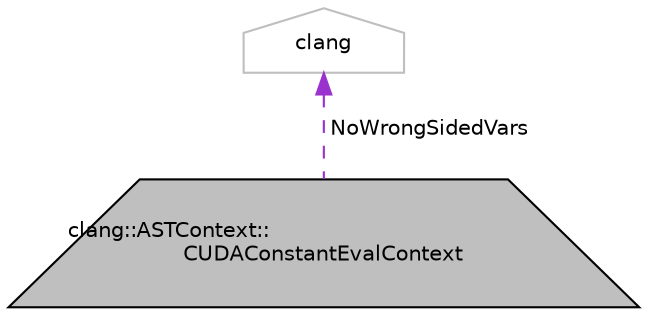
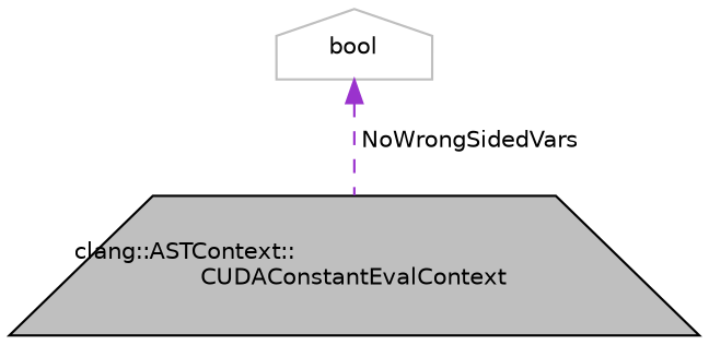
  digraph {
    node [fontname=Helvetica fontsize=10]
    n1 [color=black fillcolor=grey75 fontcolor=black height=0.2 label="clang::ASTContext::\lCUDAConstantEvalContext" shape=trapezium style=filled width=0.4]
-   n2 [color=grey75 height=0.2 label=clang shape=house width=0.4]
+   n2 [color=grey75 height=0.2 label=bool shape=house width=0.4]
    n2 -> n1 [color=darkorchid3 dir=back fontname=Helvetica fontsize=10 label=" NoWrongSidedVars" labelfontname=Helvetica labelfontsize=10 style=dashed]
  }
